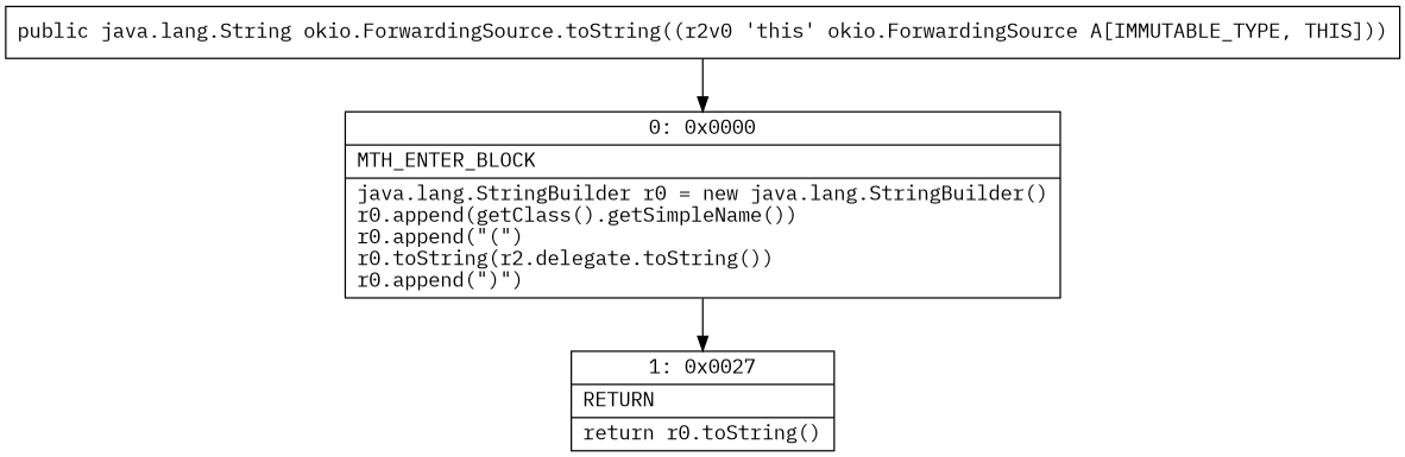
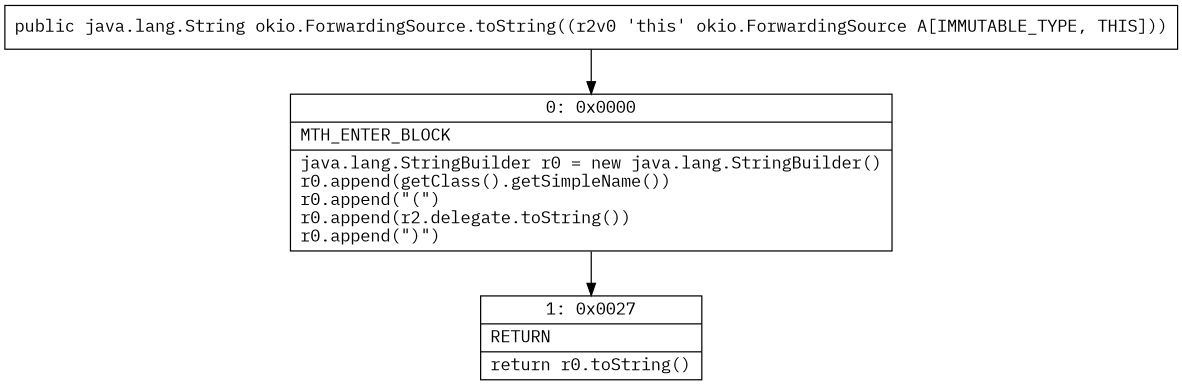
  digraph {
    fontname="IBM Plex Mono"
    node [shape=record fontname="IBM Plex Mono"]
    edge [fontname="IBM Plex Mono"]
-   n1 [label="{0\:\ 0x0000|MTH_ENTER_BLOCK\l|java.lang.StringBuilder r0 = new java.lang.StringBuilder()\lr0.append(getClass().getSimpleName())\lr0.append(\"(\")\lr0.toString(r2.delegate.toString())\lr0.append(\")\")\l}"]
+   n1 [label="{0\:\ 0x0000|MTH_ENTER_BLOCK\l|java.lang.StringBuilder r0 = new java.lang.StringBuilder()\lr0.append(getClass().getSimpleName())\lr0.append(\"(\")\lr0.append(r2.delegate.toString())\lr0.append(\")\")\l}"]
    n2 [label="{1\:\ 0x0027|RETURN\l|return r0.toString()\l}"]
    n3 [label="{public java.lang.String okio.ForwardingSource.toString((r2v0 'this' okio.ForwardingSource A[IMMUTABLE_TYPE, THIS])) }"]
    n1 -> n2
    n3 -> n1
  }
